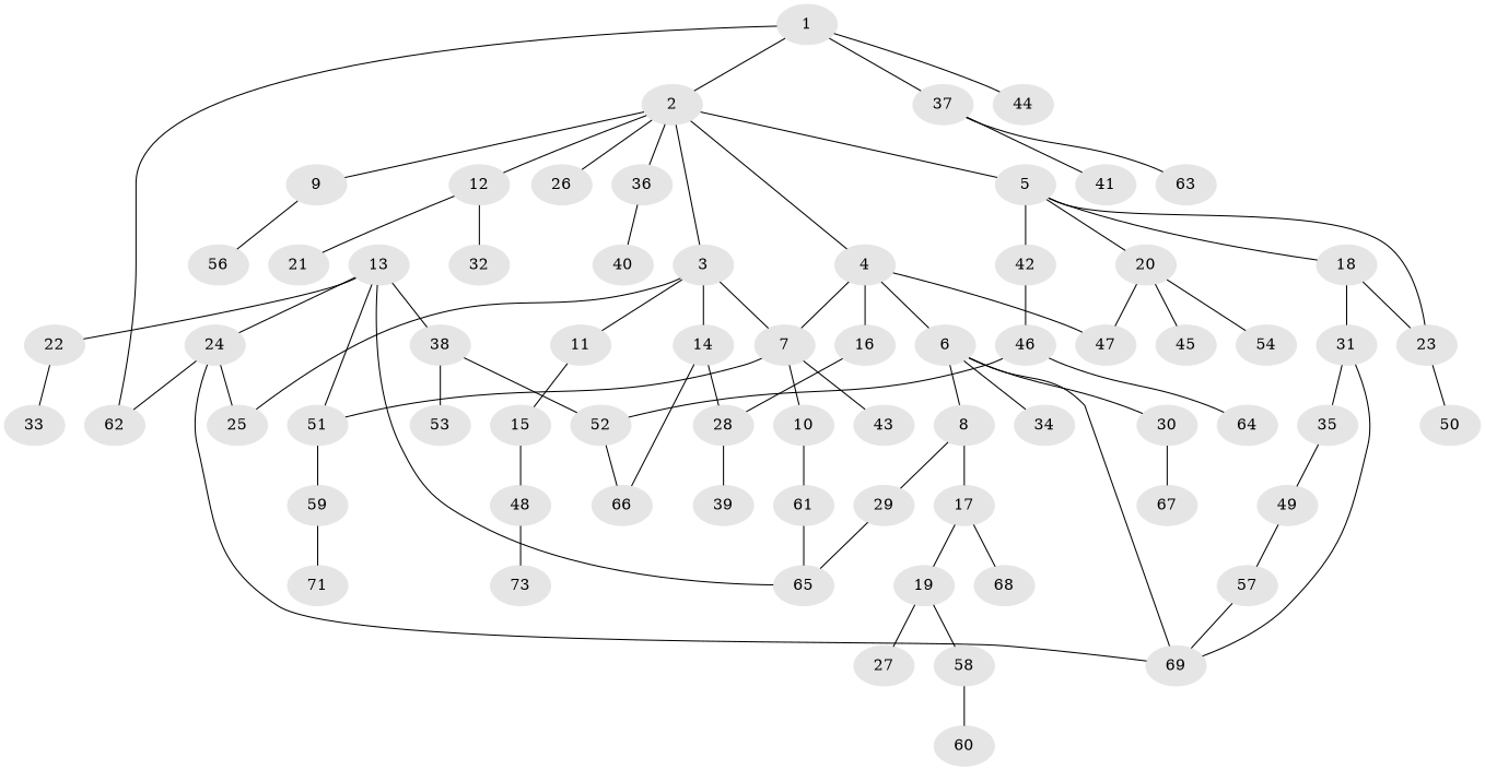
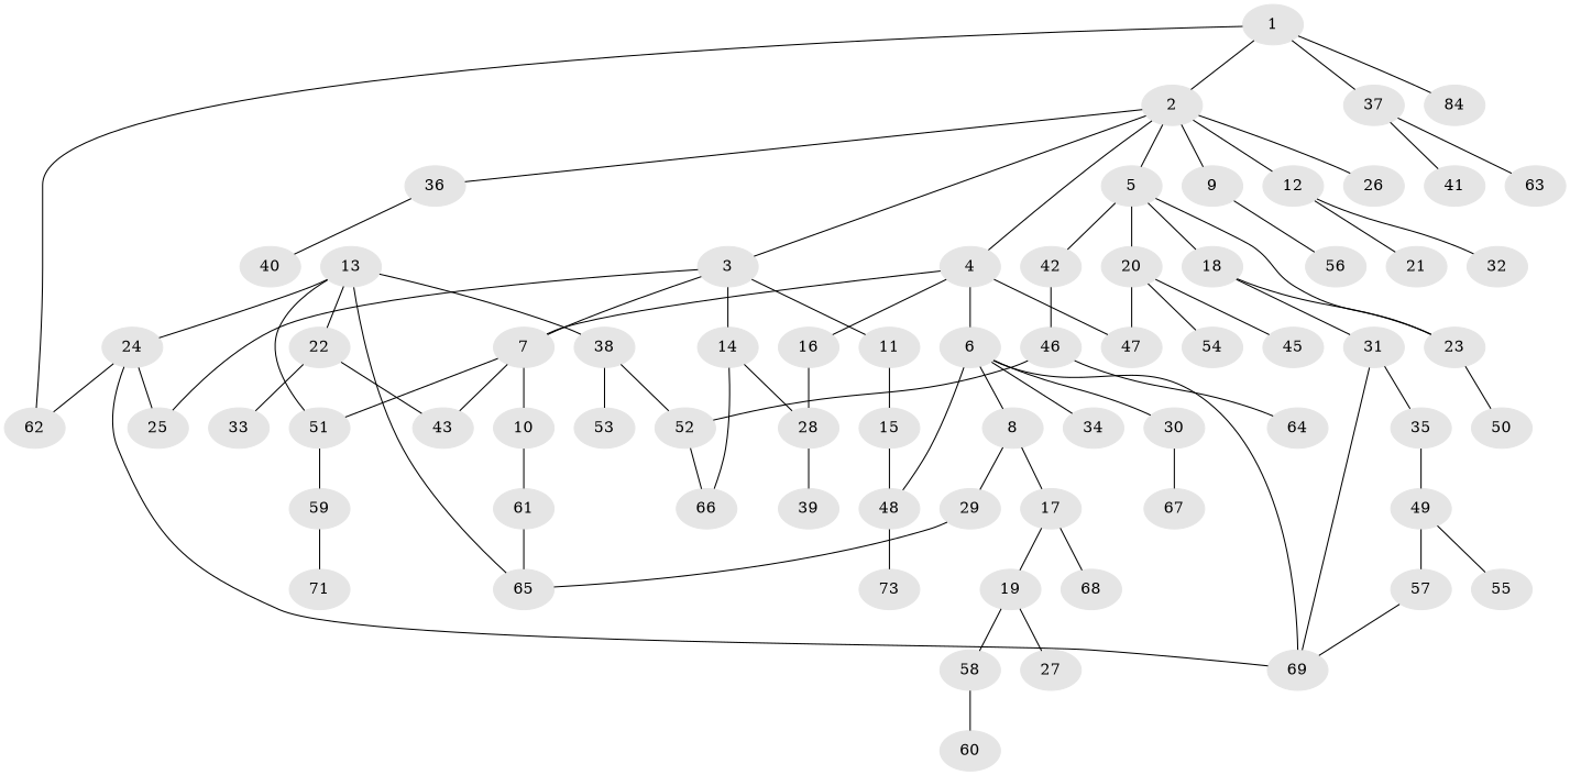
  graph {
    node [color=gray90 style=filled]
    1
    2
    37
-   44
+   44 [label=84]
    62
    3
    4
    5
    9
    12
    26
    36
    41
    63
    11
    14
    25
    7
    6
    16
    47
    18
    20
    23
    42
    56
    21
    32
    40
    15
    13
    51
    22
    24
    38
    65
    28
    66
    8
    30
    34
    48
    69
    10
    43
    31
    45
    54
    50
    46
    17
    29
    67
    n54 [label=73]
    61
    59
    19
    68
    33
    52
    53
    39
    27
    58
    35
    60
    49
+   55
    57
    64
    71
    1 -- 2
    1 -- 37
    1 -- 44
    1 -- 62
    2 -- 3
    2 -- 4
    2 -- 5
    2 -- 9
    2 -- 12
    2 -- 26
    2 -- 36
    37 -- 41
    37 -- 63
    3 -- 11
    3 -- 14
    3 -- 25
    3 -- 7
    4 -- 7
    4 -- 6
    4 -- 16
    4 -- 47
    5 -- 18
    5 -- 20
    5 -- 23
    5 -- 42
    9 -- 56
    12 -- 21
    12 -- 32
    36 -- 40
    11 -- 15
    14 -- 28
    14 -- 66
    7 -- 51
    7 -- 10
    7 -- 43
    6 -- 8
    6 -- 30
    6 -- 34
+   6 -- 48
    6 -- 69
    16 -- 28
    18 -- 23
    18 -- 31
    20 -- 47
    20 -- 45
    20 -- 54
    23 -- 50
    42 -- 46
    15 -- 48
    13 -- 51
    13 -- 22
    13 -- 24
    13 -- 38
    13 -- 65
    51 -- 59
+   22 -- 43
    22 -- 33
    24 -- 62
    24 -- 25
    24 -- 69
    38 -- 52
    38 -- 53
    28 -- 39
    8 -- 17
    8 -- 29
    30 -- 67
    48 -- n54
    10 -- 61
    31 -- 69
    31 -- 35
    46 -- 52
    46 -- 64
    17 -- 19
    17 -- 68
    29 -- 65
    61 -- 65
    59 -- 71
    19 -- 27
    19 -- 58
    52 -- 66
    58 -- 60
    35 -- 49
+   49 -- 55
    49 -- 57
    57 -- 69
  }
